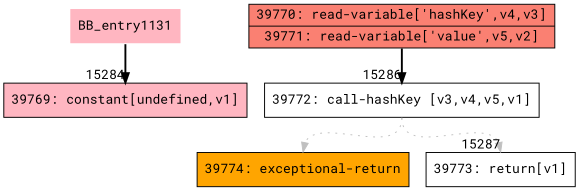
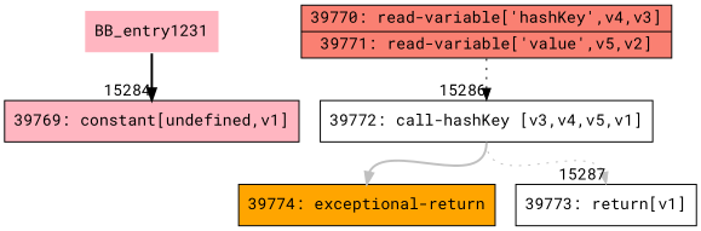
  digraph {
    fontname="Roboto Mono"
    rankdir=TD
    node [fillcolor=lightpink fontname="Roboto Mono" shape=record style=filled]
    edge [fontname="Roboto Mono" headport=n style=bold tailport=s]
-   BB_entry1231 [shape=none label=BB_entry1131]
+   BB_entry1231 [shape=none]
    n2 [label="{39769: constant[undefined,v1]}"]
    n3 [fillcolor=salmon label="{39770: read-variable['hashKey',v4,v3]|39771: read-variable['value',v5,v2]}"]
    n4 [fillcolor=white label="{39772: call-hashKey [v3,v4,v5,v1]}"]
    n5 [fillcolor=orange label="{39774: exceptional-return}"]
    n6 [fillcolor=white label="{39773: return[v1]}"]
    BB_entry1231 -> n2 [headlabel="    15284"]
-   n3 -> n4 [headlabel="      15286"]
-   n4 -> n5 [color=gray style=dotted]
+   n3 -> n4 [headlabel="      15286" style=dotted]
+   n4 -> n5 [color=gray]
    n4 -> n6 [color=gray headlabel="      15287" style=dotted]
  }
